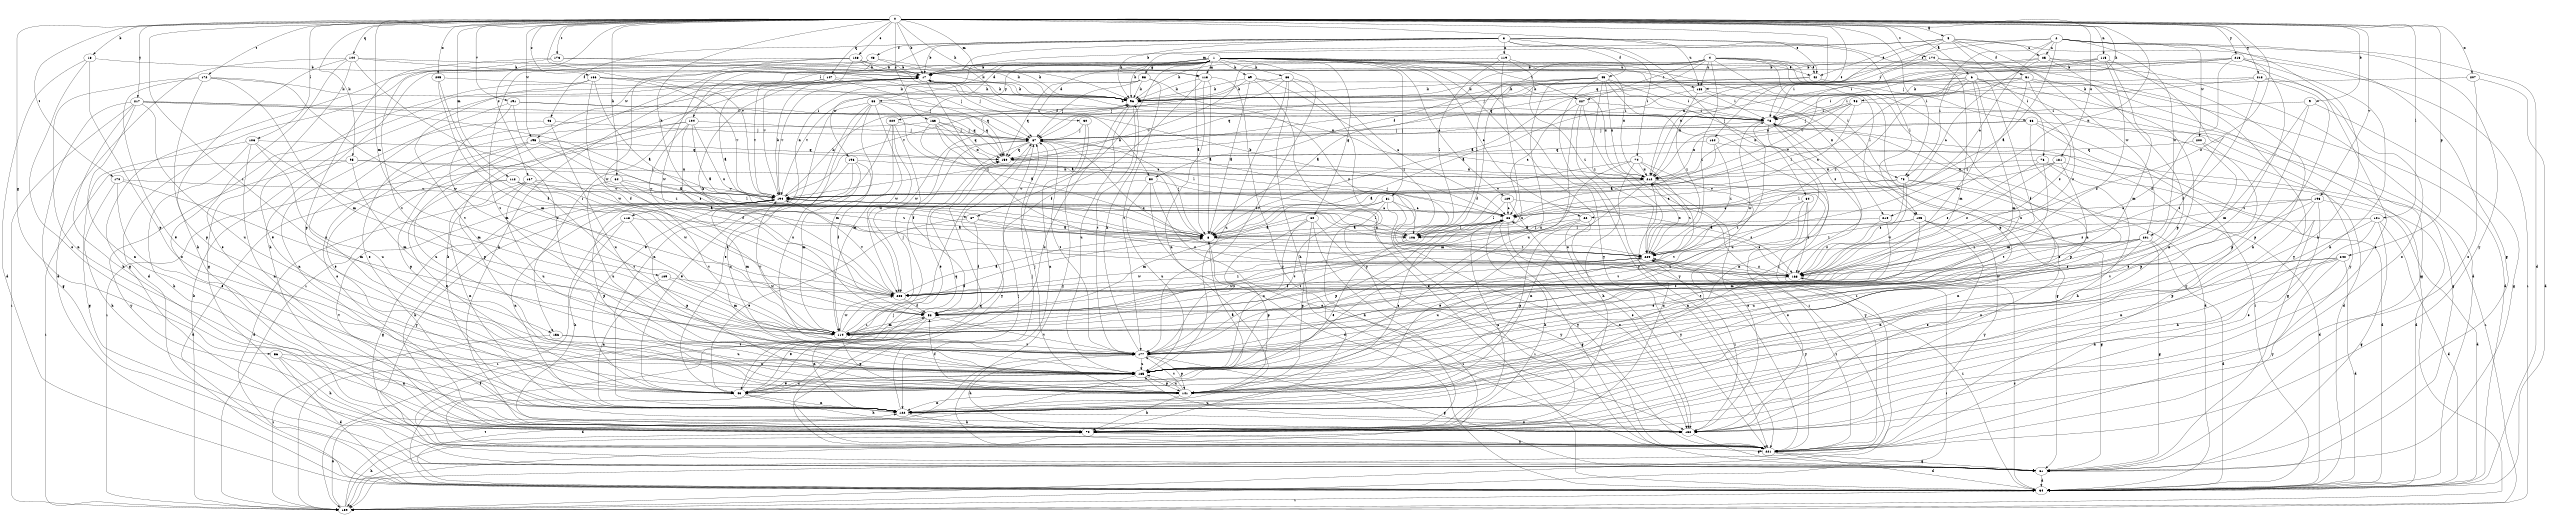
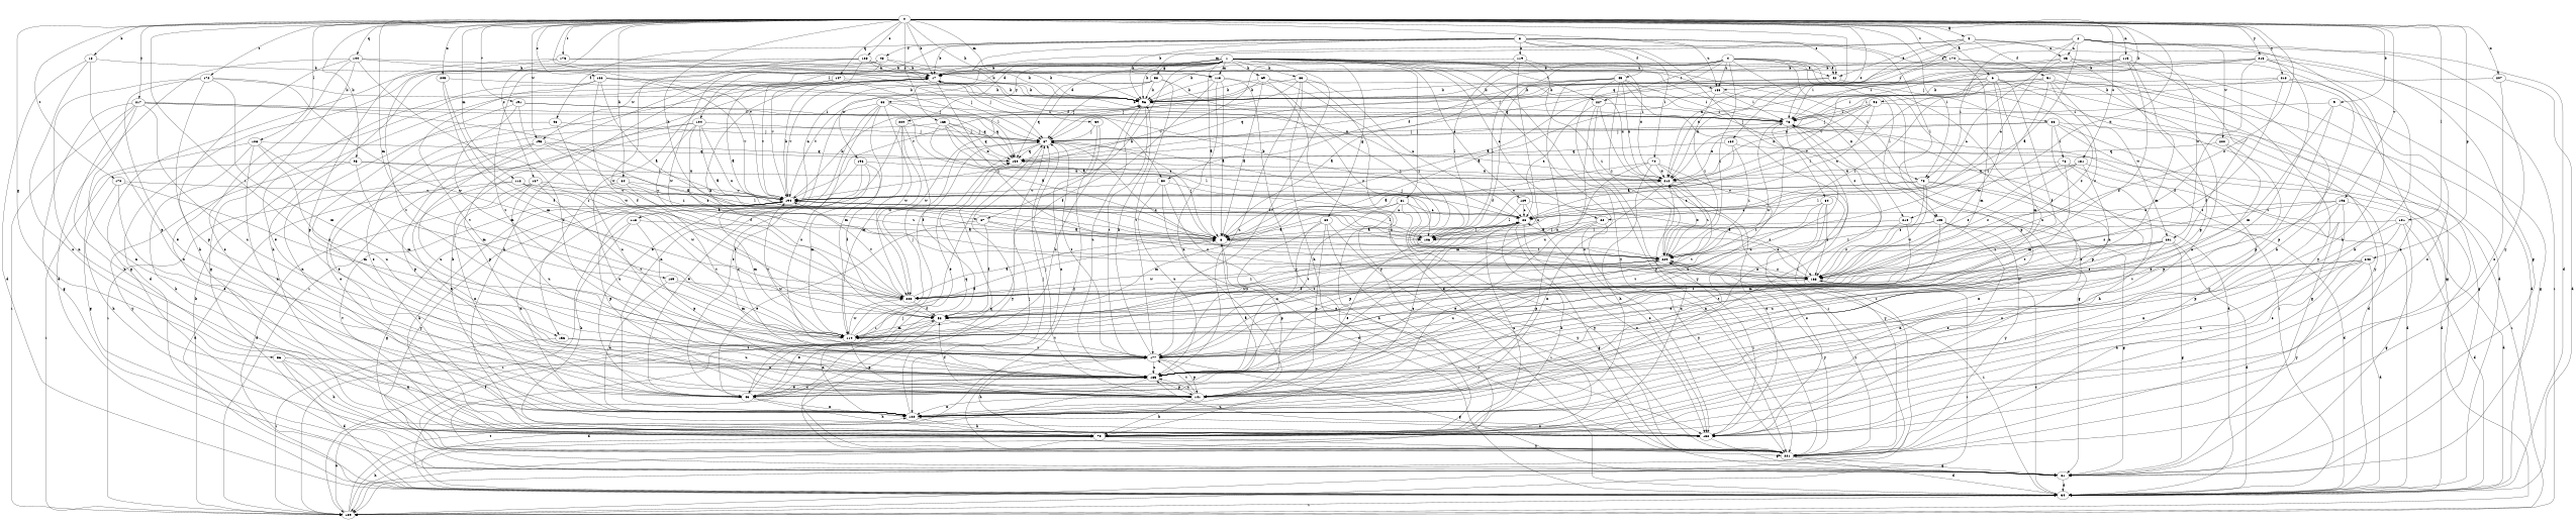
  strict digraph {
    0
    5
    6
    9
    13
    17
    42
    56
    64
    67
    73
    93
    95
    96
    101
    103
    109
    112
    113
    115
    128
    n22 [label=240]
    144
    147
    150
    156
    163
    164
    166
    167
    168
    170
    172
    173
    174
    181
    191
    193
    194
    195
    205
    207
    210
    213
    217
    218
    25
    201
    51
    61
    76
    78
    212
    221
    106
    229
    52
    114
    203
    141
    132
    34
    70
    122
    185
    177
    8
    43
    26
    87
    159
    1
    22
    30
    33
    58
    60
    69
    81
    83
    118
    129
    183
    196
    220
    227
    2
    200
    3
    45
    46
    48
    50
    74
    84
    104
    105
    119
    4
    86
    0 -> 5 [label=a]
    0 -> 6 [label=a]
    0 -> 9 [label=b]
    0 -> 13 [label=b]
    0 -> 17 [label=b]
    0 -> 42 [label=e]
    0 -> 56 [label=g]
    0 -> 64 [label=h]
    0 -> 67 [label=h]
    0 -> 73 [label=i]
    0 -> 93 [label=k]
    0 -> 95 [label=k]
    0 -> 96 [label=k]
    0 -> 101 [label=l]
    0 -> 103 [label=l]
    0 -> 109 [label=m]
    0 -> 112 [label=m]
    0 -> 113 [label=m]
    0 -> 115 [label=n]
    0 -> 128 [label=o]
    0 -> n22 [label=p]
    0 -> 144 [label=q]
    0 -> 147 [label=q]
    0 -> 150 [label=q]
    0 -> 156 [label=r]
    0 -> 163 [label=s]
    0 -> 164 [label=s]
    0 -> 166 [label=s]
    0 -> 167 [label=s]
    0 -> 168 [label=s]
    0 -> 170 [label=t]
    0 -> 172 [label=t]
    0 -> 173 [label=t]
    0 -> 174 [label=t]
    0 -> 181 [label=u]
    0 -> 191 [label=v]
    0 -> 193 [label=v]
    0 -> 194 [label=v]
    0 -> 195 [label=w]
    0 -> 205 [label=x]
    0 -> 207 [label=x]
    0 -> 210 [label=x]
    0 -> 213 [label=y]
    0 -> 217 [label=y]
    0 -> 218 [label=y]
    5 -> 17 [label=b]
    5 -> 113 [label=m]
    5 -> 25 [label=c]
-   5 -> 201 [label=w]
+   51 -> 201 [label=w]
    5 -> 51 [label=f]
    5 -> 61 [label=g]
-   5 -> 76 [label=i]
+   86 -> 76 [label=i]
    5 -> 78 [label=i]
    5 -> 212 [label=x]
    6 -> 96 [label=k]
    6 -> 61 [label=g]
    6 -> 212 [label=x]
    6 -> 221 [label=y]
    6 -> 106 [label=l]
    6 -> 229 [label=z]
    6 -> 52 [label=f]
    6 -> 114 [label=m]
    6 -> 203 [label=w]
    9 -> 61 [label=g]
    9 -> 78 [label=i]
    9 -> 114 [label=m]
    9 -> 141 [label=p]
    13 -> 17 [label=b]
    13 -> 141 [label=p]
    13 -> 132 [label=o]
    13 -> 34 [label=d]
    17 -> 96 [label=k]
    17 -> 194 [label=v]
    17 -> 212 [label=x]
    17 -> 229 [label=z]
    17 -> 132 [label=o]
    42 -> 96 [label=k]
    42 -> 150 [label=q]
    42 -> 168 [label=s]
    56 -> 34 [label=d]
    56 -> 70 [label=h]
    56 -> 122 [label=n]
    56 -> 185 [label=u]
    64 -> 194 [label=v]
    64 -> 229 [label=z]
    64 -> 185 [label=u]
    64 -> 177 [label=t]
    67 -> 168 [label=s]
    67 -> 52 [label=f]
    67 -> 8 [label=a]
    67 -> 43 [label=e]
    73 -> 168 [label=s]
    73 -> 194 [label=v]
    73 -> 203 [label=w]
    73 -> 34 [label=d]
    73 -> 122 [label=n]
    73 -> 26 [label=c]
    93 -> 194 [label=v]
    93 -> 61 [label=g]
    93 -> 78 [label=i]
    93 -> 212 [label=x]
    93 -> 26 [label=c]
    93 -> 87 [label=j]
    95 -> 212 [label=x]
    95 -> 221 [label=y]
    95 -> 106 [label=l]
    95 -> 114 [label=m]
    95 -> 159 [label=r]
    96 -> 78 [label=i]
    96 -> 203 [label=w]
    96 -> 185 [label=u]
    96 -> 177 [label=t]
    101 -> 61 [label=g]
    101 -> 34 [label=d]
    101 -> 70 [label=h]
    101 -> 122 [label=n]
    101 -> 8 [label=a]
    103 -> 150 [label=q]
    103 -> 61 [label=g]
    103 -> 114 [label=m]
    103 -> 70 [label=h]
    103 -> 122 [label=n]
    103 -> 185 [label=u]
    109 -> 114 [label=m]
    109 -> 203 [label=w]
    109 -> 122 [label=n]
    112 -> 194 [label=v]
    112 -> 203 [label=w]
    112 -> 34 [label=d]
    112 -> 8 [label=a]
    112 -> 43 [label=e]
    113 -> 96 [label=k]
    113 -> 221 [label=y]
+   113 -> 229 [label=z]
    113 -> 52 [label=f]
    113 -> 122 [label=n]
    113 -> 8 [label=a]
    115 -> 17 [label=b]
    115 -> 194 [label=v]
    115 -> 78 [label=i]
    115 -> 52 [label=f]
    115 -> 114 [label=m]
    115 -> 177 [label=t]
    128 -> 17 [label=b]
    128 -> 96 [label=k]
    128 -> 194 [label=v]
    128 -> 61 [label=g]
    128 -> 203 [label=w]
    128 -> 177 [label=t]
    128 -> 87 [label=j]
    n22 -> 168 [label=s]
    n22 -> 221 [label=y]
    n22 -> 203 [label=w]
    n22 -> 34 [label=d]
    n22 -> 70 [label=h]
    n22 -> 185 [label=u]
    144 -> 17 [label=b]
    144 -> 96 [label=k]
    144 -> 61 [label=g]
    144 -> 132 [label=o]
    144 -> 34 [label=d]
    144 -> 70 [label=h]
    144 -> 185 [label=u]
    147 -> 96 [label=k]
-   147 -> 150 [label=q]
+   147 -> 150 [label=l]
    147 -> 194 [label=v]
    147 -> 132 [label=o]
    147 -> 8 [label=a]
    150 -> 212 [label=x]
    156 -> 185 [label=u]
    156 -> 177 [label=t]
    156 -> 159 [label=r]
    163 -> 150 [label=q]
    163 -> 212 [label=x]
    163 -> 106 [label=l]
    163 -> 8 [label=a]
    163 -> 26 [label=c]
    163 -> 87 [label=j]
    163 -> 159 [label=r]
    164 -> 150 [label=q]
    164 -> 229 [label=z]
    164 -> 8 [label=a]
    164 -> 159 [label=r]
    166 -> 96 [label=k]
    166 -> 194 [label=v]
    166 -> 52 [label=f]
    166 -> 177 [label=t]
    166 -> 8 [label=a]
    166 -> 43 [label=e]
    166 -> 87 [label=j]
    167 -> 194 [label=v]
    167 -> 52 [label=f]
    167 -> 34 [label=d]
    167 -> 122 [label=n]
    167 -> 185 [label=u]
    167 -> 177 [label=t]
    168 -> 203 [label=w]
    168 -> 26 [label=c]
    168 -> 159 [label=r]
    170 -> 194 [label=v]
    170 -> 114 [label=m]
    170 -> 70 [label=h]
    170 -> 43 [label=e]
    172 -> 96 [label=k]
-   172 -> 114 [label=m]
+   172 -> 177 [label=m]
    172 -> 203 [label=w]
    172 -> 141 [label=p]
    172 -> 122 [label=n]
    172 -> 43 [label=e]
    173 -> 17 [label=b]
    173 -> 141 [label=p]
    173 -> 177 [label=t]
    173 -> 87 [label=j]
    174 -> 17 [label=b]
    174 -> 212 [label=x]
    174 -> 221 [label=y]
    174 -> 114 [label=m]
    174 -> 34 [label=d]
    181 -> 168 [label=s]
    181 -> 212 [label=x]
    181 -> 106 [label=l]
    181 -> 34 [label=d]
    181 -> 177 [label=t]
    191 -> 150 [label=q]
    191 -> 78 [label=i]
    191 -> 114 [label=m]
    191 -> 203 [label=w]
    191 -> 185 [label=u]
    193 -> 168 [label=s]
    193 -> 141 [label=p]
    193 -> 132 [label=o]
    193 -> 34 [label=d]
    193 -> 177 [label=t]
    193 -> 26 [label=c]
    194 -> 17 [label=b]
    194 -> 96 [label=k]
    194 -> 61 [label=g]
    194 -> 221 [label=y]
    194 -> 106 [label=l]
    194 -> 114 [label=m]
    194 -> 141 [label=p]
    194 -> 70 [label=h]
    194 -> 122 [label=n]
    194 -> 26 [label=c]
    195 -> 150 [label=q]
    195 -> 229 [label=z]
    195 -> 141 [label=p]
    195 -> 185 [label=u]
    195 -> 8 [label=a]
    195 -> 43 [label=e]
    205 -> 96 [label=k]
    205 -> 52 [label=f]
    205 -> 114 [label=m]
    207 -> 96 [label=k]
    207 -> 132 [label=o]
    207 -> 34 [label=d]
    210 -> 168 [label=s]
    210 -> 106 [label=l]
    210 -> 177 [label=t]
    213 -> 17 [label=b]
    213 -> 150 [label=q]
    213 -> 78 [label=i]
    213 -> 52 [label=f]
    213 -> 70 [label=h]
    213 -> 177 [label=t]
    213 -> 159 [label=r]
    217 -> 150 [label=q]
    217 -> 61 [label=g]
    217 -> 78 [label=i]
    217 -> 106 [label=l]
    217 -> 70 [label=h]
    217 -> 122 [label=n]
    217 -> 185 [label=u]
    217 -> 159 [label=r]
    218 -> 96 [label=k]
    218 -> 78 [label=i]
    218 -> 52 [label=f]
    218 -> 141 [label=p]
    218 -> 132 [label=o]
    25 -> 17 [label=b]
    25 -> 141 [label=p]
    25 -> 132 [label=o]
    25 -> 70 [label=h]
    25 -> 26 [label=c]
    25 -> 87 [label=j]
    201 -> 61 [label=g]
    201 -> 229 [label=z]
    201 -> 114 [label=m]
    201 -> 34 [label=d]
    201 -> 122 [label=n]
    201 -> 185 [label=u]
    201 -> 177 [label=t]
    51 -> 96 [label=k]
    51 -> 168 [label=s]
    51 -> 78 [label=i]
    51 -> 212 [label=x]
    51 -> 229 [label=z]
    51 -> 34 [label=d]
    51 -> 122 [label=n]
    61 -> 34 [label=d]
    76 -> 168 [label=s]
    76 -> 212 [label=x]
    76 -> 114 [label=m]
    76 -> 34 [label=d]
    76 -> 70 [label=h]
    78 -> 17 [label=b]
    78 -> 61 [label=g]
    78 -> 203 [label=w]
    78 -> 34 [label=d]
    78 -> 122 [label=n]
    78 -> 185 [label=u]
    78 -> 87 [label=j]
    212 -> 194 [label=v]
    212 -> 221 [label=y]
    212 -> 229 [label=z]
    212 -> 132 [label=o]
    212 -> 122 [label=n]
    221 -> 150 [label=q]
    221 -> 61 [label=g]
    221 -> 229 [label=z]
    221 -> 52 [label=f]
    221 -> 34 [label=d]
    221 -> 87 [label=j]
    106 -> 43 [label=e]
    106 -> 87 [label=j]
    229 -> 168 [label=s]
    229 -> 212 [label=x]
    229 -> 221 [label=y]
    229 -> 52 [label=f]
    229 -> 203 [label=w]
    229 -> 185 [label=u]
    52 -> 114 [label=m]
    52 -> 122 [label=n]
    52 -> 177 [label=t]
    52 -> 43 [label=e]
    114 -> 194 [label=v]
    114 -> 78 [label=i]
    114 -> 203 [label=w]
    114 -> 141 [label=p]
    114 -> 177 [label=t]
    114 -> 8 [label=a]
    114 -> 87 [label=j]
    203 -> 17 [label=b]
    203 -> 194 [label=v]
    203 -> 229 [label=z]
    203 -> 52 [label=f]
    203 -> 8 [label=a]
    141 -> 52 [label=f]
    141 -> 70 [label=h]
    141 -> 122 [label=n]
    141 -> 185 [label=u]
    141 -> 177 [label=t]
    141 -> 26 [label=c]
    141 -> 87 [label=j]
    132 -> 17 [label=b]
    132 -> 61 [label=g]
    132 -> 229 [label=z]
    132 -> 185 [label=u]
    34 -> 168 [label=s]
    34 -> 78 [label=i]
    34 -> 229 [label=z]
    34 -> 87 [label=j]
    34 -> 159 [label=r]
    70 -> 194 [label=v]
    70 -> 212 [label=x]
    70 -> 221 [label=y]
    70 -> 26 [label=c]
    122 -> 78 [label=i]
    122 -> 132 [label=o]
    122 -> 70 [label=h]
    122 -> 87 [label=j]
    185 -> 141 [label=p]
    185 -> 34 [label=d]
    185 -> 43 [label=e]
    185 -> 26 [label=p]
    177 -> 96 [label=k]
    177 -> 61 [label=g]
    177 -> 141 [label=p]
    177 -> 70 [label=h]
    177 -> 185 [label=u]
    8 -> 229 [label=z]
    8 -> 141 [label=p]
    8 -> 87 [label=j]
    43 -> 96 [label=k]
    43 -> 150 [label=q]
    43 -> 70 [label=h]
    43 -> 122 [label=n]
    43 -> 185 [label=u]
    43 -> 8 [label=a]
    26 -> 17 [label=b]
    26 -> 194 [label=v]
    26 -> 61 [label=g]
    26 -> 106 [label=l]
    26 -> 132 [label=o]
    26 -> 70 [label=h]
    26 -> 177 [label=t]
    26 -> 8 [label=a]
    87 -> 150 [label=q]
    87 -> 168 [label=s]
    87 -> 221 [label=y]
    87 -> 177 [label=t]
    87 -> 43 [label=e]
    87 -> 159 [label=r]
    159 -> 17 [label=b]
    159 -> 70 [label=h]
    159 -> 122 [label=n]
    159 -> 177 [label=t]
    1 -> 42 [label=e]
    1 -> 67 [label=h]
    1 -> 73 [label=i]
    1 -> 96 [label=k]
    1 -> 113 [label=m]
    1 -> 156 [label=r]
    1 -> 195 [label=w]
    1 -> 210 [label=x]
    1 -> 221 [label=y]
    1 -> 132 [label=o]
    1 -> 70 [label=h]
    1 -> 177 [label=t]
    1 -> 8 [label=a]
    1 -> 159 [label=r]
    1 -> 22 [label=c]
    1 -> 30 [label=d]
    1 -> 33 [label=d]
    1 -> 58 [label=g]
    1 -> 60 [label=g]
    1 -> 69 [label=h]
    1 -> 81 [label=j]
    1 -> 83 [label=k]
    1 -> 118 [label=n]
    1 -> 129 [label=o]
    1 -> 183 [label=u]
    1 -> 196 [label=w]
    1 -> 220 [label=y]
    1 -> 227 [label=z]
    22 -> 221 [label=y]
    22 -> 106 [label=l]
    22 -> 141 [label=p]
    22 -> 43 [label=e]
    30 -> 221 [label=y]
    30 -> 122 [label=n]
    30 -> 87 [label=j]
    33 -> 78 [label=i]
    33 -> 114 [label=m]
    33 -> 203 [label=w]
    33 -> 122 [label=n]
    33 -> 185 [label=u]
    33 -> 8 [label=a]
    33 -> 43 [label=e]
    58 -> 96 [label=k]
    58 -> 150 [label=q]
    58 -> 168 [label=s]
    58 -> 194 [label=v]
    58 -> 177 [label=t]
    58 -> 87 [label=j]
    60 -> 221 [label=y]
    60 -> 141 [label=p]
    60 -> 185 [label=u]
    60 -> 177 [label=t]
    60 -> 8 [label=a]
    60 -> 159 [label=r]
    69 -> 96 [label=k]
    69 -> 212 [label=x]
    69 -> 221 [label=y]
    69 -> 229 [label=z]
    69 -> 8 [label=a]
    69 -> 87 [label=j]
    81 -> 221 [label=y]
    81 -> 114 [label=m]
    81 -> 70 [label=h]
    81 -> 177 [label=t]
    81 -> 26 [label=c]
    81 -> 159 [label=r]
    83 -> 96 [label=k]
    83 -> 194 [label=v]
    83 -> 34 [label=d]
    83 -> 70 [label=h]
    83 -> 185 [label=u]
    83 -> 26 [label=c]
    118 -> 141 [label=p]
    118 -> 70 [label=h]
    118 -> 8 [label=a]
    118 -> 159 [label=r]
    129 -> 168 [label=s]
    129 -> 106 [label=l]
    129 -> 132 [label=o]
    129 -> 26 [label=c]
    183 -> 78 [label=i]
    183 -> 229 [label=z]
    183 -> 132 [label=o]
    183 -> 8 [label=a]
    196 -> 212 [label=x]
    196 -> 52 [label=f]
    196 -> 114 [label=m]
    196 -> 185 [label=u]
    196 -> 43 [label=e]
    220 -> 52 [label=f]
    220 -> 114 [label=m]
    220 -> 203 [label=w]
    220 -> 43 [label=e]
    220 -> 87 [label=j]
    227 -> 78 [label=i]
    227 -> 221 [label=y]
    227 -> 185 [label=u]
    227 -> 26 [label=c]
    227 -> 159 [label=r]
    2 -> 42 [label=e]
    2 -> 73 [label=i]
    2 -> 25 [label=c]
    2 -> 201 [label=w]
    2 -> 221 [label=y]
    2 -> 34 [label=d]
    2 -> 70 [label=h]
    2 -> 8 [label=a]
    2 -> 22 [label=c]
    2 -> 183 [label=s]
    2 -> 200 [label=w]
    200 -> 150 [label=q]
    200 -> 141 [label=p]
    200 -> 43 [label=e]
    3 -> 17 [label=b]
    3 -> 96 [label=k]
    3 -> 159 [label=r]
    3 -> 183 [label=u]
    3 -> 45 [label=f]
    3 -> 46 [label=f]
    3 -> 48 [label=f]
    3 -> 50 [label=f]
    3 -> 74 [label=i]
    3 -> 84 [label=j]
    3 -> 104 [label=l]
    3 -> 105 [label=l]
    3 -> 119 [label=n]
    45 -> 96 [label=k]
    45 -> 168 [label=s]
    45 -> 78 [label=i]
    45 -> 212 [label=x]
    45 -> 221 [label=y]
    45 -> 229 [label=z]
    45 -> 52 [label=f]
    45 -> 185 [label=u]
    45 -> 8 [label=a]
    45 -> 159 [label=r]
    46 -> 122 [label=n]
    46 -> 185 [label=u]
    46 -> 87 [label=j]
    48 -> 17 [label=b]
    48 -> 96 [label=k]
    48 -> 203 [label=w]
    48 -> 34 [label=d]
    48 -> 70 [label=h]
    50 -> 168 [label=s]
    50 -> 194 [label=v]
    50 -> 132 [label=o]
    50 -> 34 [label=d]
    50 -> 185 [label=u]
    74 -> 212 [label=x]
    74 -> 114 [label=m]
    74 -> 70 [label=h]
    74 -> 185 [label=u]
    74 -> 177 [label=t]
    74 -> 8 [label=a]
    84 -> 168 [label=s]
    84 -> 132 [label=o]
    84 -> 122 [label=n]
    84 -> 177 [label=t]
    84 -> 26 [label=c]
    104 -> 168 [label=s]
    104 -> 106 [label=u]
    104 -> 52 [label=f]
    104 -> 141 [label=p]
    104 -> 132 [label=o]
    104 -> 8 [label=a]
    104 -> 87 [label=j]
    105 -> 61 [label=g]
    105 -> 221 [label=y]
    105 -> 229 [label=z]
    105 -> 132 [label=o]
    105 -> 8 [label=a]
    105 -> 43 [label=e]
    119 -> 17 [label=b]
    119 -> 212 [label=x]
    119 -> 106 [label=l]
    119 -> 229 [label=z]
    119 -> 185 [label=u]
    4 -> 42 [label=e]
    4 -> 96 [label=k]
    4 -> 194 [label=v]
    4 -> 106 [label=l]
    4 -> 229 [label=z]
    4 -> 141 [label=p]
    4 -> 122 [label=n]
    4 -> 185 [label=u]
    4 -> 8 [label=a]
    4 -> 183 [label=u]
    4 -> 227 [label=z]
    4 -> 50 [label=f]
    4 -> 105 [label=l]
    4 -> 86 [label=j]
    86 -> 61 [label=g]
    86 -> 212 [label=x]
    86 -> 221 [label=y]
    86 -> 141 [label=p]
    86 -> 34 [label=d]
    86 -> 87 [label=j]
  }
